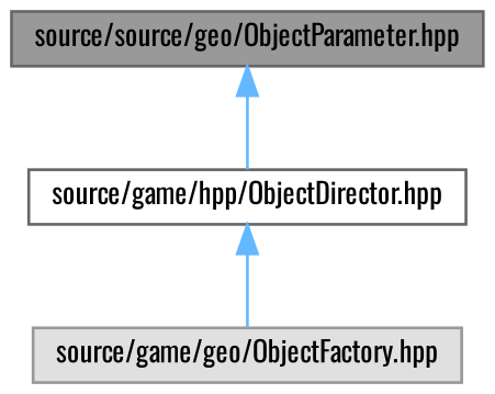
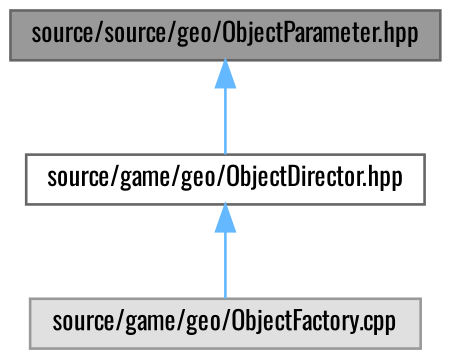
  digraph {
    fontname=Oswald
    node [fontname=Oswald fontsize=10 shape=box style=filled]
    edge [color=steelblue1 dir=back fontname=Oswald fontsize=10 labelfontname=FreeMono labelfontsize=10 style=solid]
    n1 [color=gray40 fillcolor=grey60 fontcolor=black height=0.2 label="source/source/geo/ObjectParameter.hpp" width=0.4]
-   n2 [color=grey40 fillcolor=white height=0.2 label="source/game/hpp/ObjectDirector.hpp" width=0.4]
-   n3 [color=grey60 fillcolor="#E0E0E0" height=0.2 label="source/game/geo/ObjectFactory.hpp" width=0.4]
+   n2 [color=grey40 fillcolor=white height=0.2 label="source/game/geo/ObjectDirector.hpp" width=0.4]
+   n3 [color=grey60 fillcolor="#E0E0E0" height=0.2 label="source/game/geo/ObjectFactory.cpp" width=0.4]
    n1 -> n2
    n2 -> n3
  }
